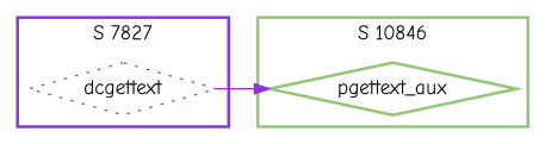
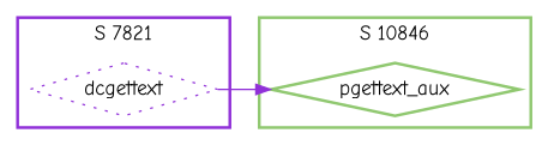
  digraph {
    rankdir=LR
    fontname="Comic Neue"
    node [shape=diamond fontname="Comic Neue"]
    n1 [color="#90C870" label=pgettext_aux style=bold]
    n2 [color="#9030D8" label=dcgettext style=dotted]
    subgraph cluster_1 {
      color="#90C870"
      label="S 10846"
      style=bold
      n1
    }
    subgraph cluster_2 {
      color="#9030D8"
-     label="S 7827"
+     label="S 7821"
      style=bold
      n2
    }
    n2 -> n1 [color="#9030D8" fontname="Comic Neue"]
  }
